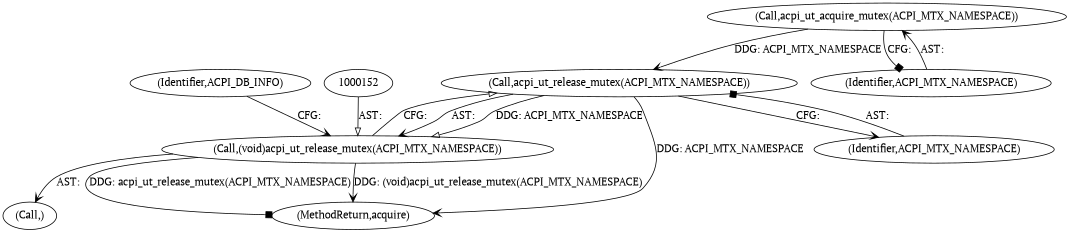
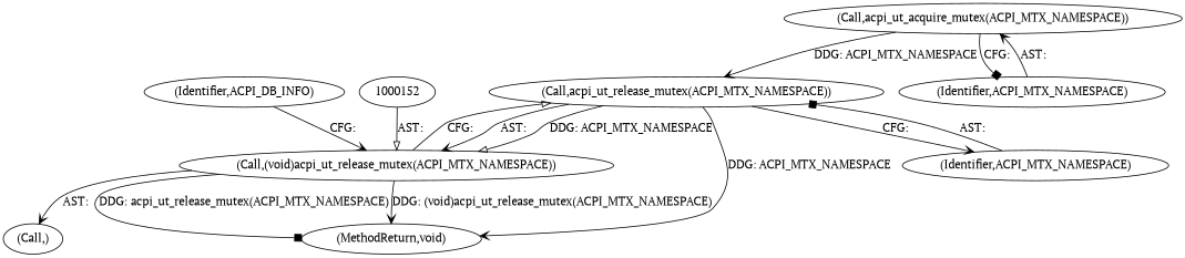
  digraph {
    fontname="PT Serif"
    node [fontname="PT Serif"]
    edge [arrowhead=vee fontname="PT Serif"]
    n1 [label="(Call,acpi_ut_release_mutex(ACPI_MTX_NAMESPACE))"]
    n2 [label="(Call,(void)acpi_ut_release_mutex(ACPI_MTX_NAMESPACE))"]
-   n3 [label="(MethodReturn,acquire)"]
+   n3 [label="(MethodReturn,void)"]
    n4 [label="(Identifier,ACPI_MTX_NAMESPACE)"]
    n5 [label="(Call,)"]
    n6 [label="(Call,acpi_ut_acquire_mutex(ACPI_MTX_NAMESPACE))"]
    n7 [label="(Identifier,ACPI_MTX_NAMESPACE)"]
    n8 [label="(Identifier,ACPI_DB_INFO)"]
    1000152
    n1 -> n2 [label="AST: "]
    n1 -> n2 [arrowhead=onormal label="DDG: ACPI_MTX_NAMESPACE"]
    n1 -> n3 [label="DDG: ACPI_MTX_NAMESPACE"]
    n1 -> n4 [label="CFG: "]
    n2 -> n1 [arrowhead=onormal label="CFG: "]
    n2 -> n3 [label="DDG: (void)acpi_ut_release_mutex(ACPI_MTX_NAMESPACE)"]
    n2 -> n3 [arrowhead=box label="DDG: acpi_ut_release_mutex(ACPI_MTX_NAMESPACE)"]
    n2 -> n5 [label="AST: "]
    n4 -> n1 [arrowhead=box label="AST: "]
    n6 -> n1 [label="DDG: ACPI_MTX_NAMESPACE"]
    n6 -> n7 [arrowhead=box label="CFG: "]
    n7 -> n6 [label="AST: "]
    n8 -> n2 [label="CFG: "]
    1000152 -> n2 [arrowhead=onormal label="AST: "]
  }
